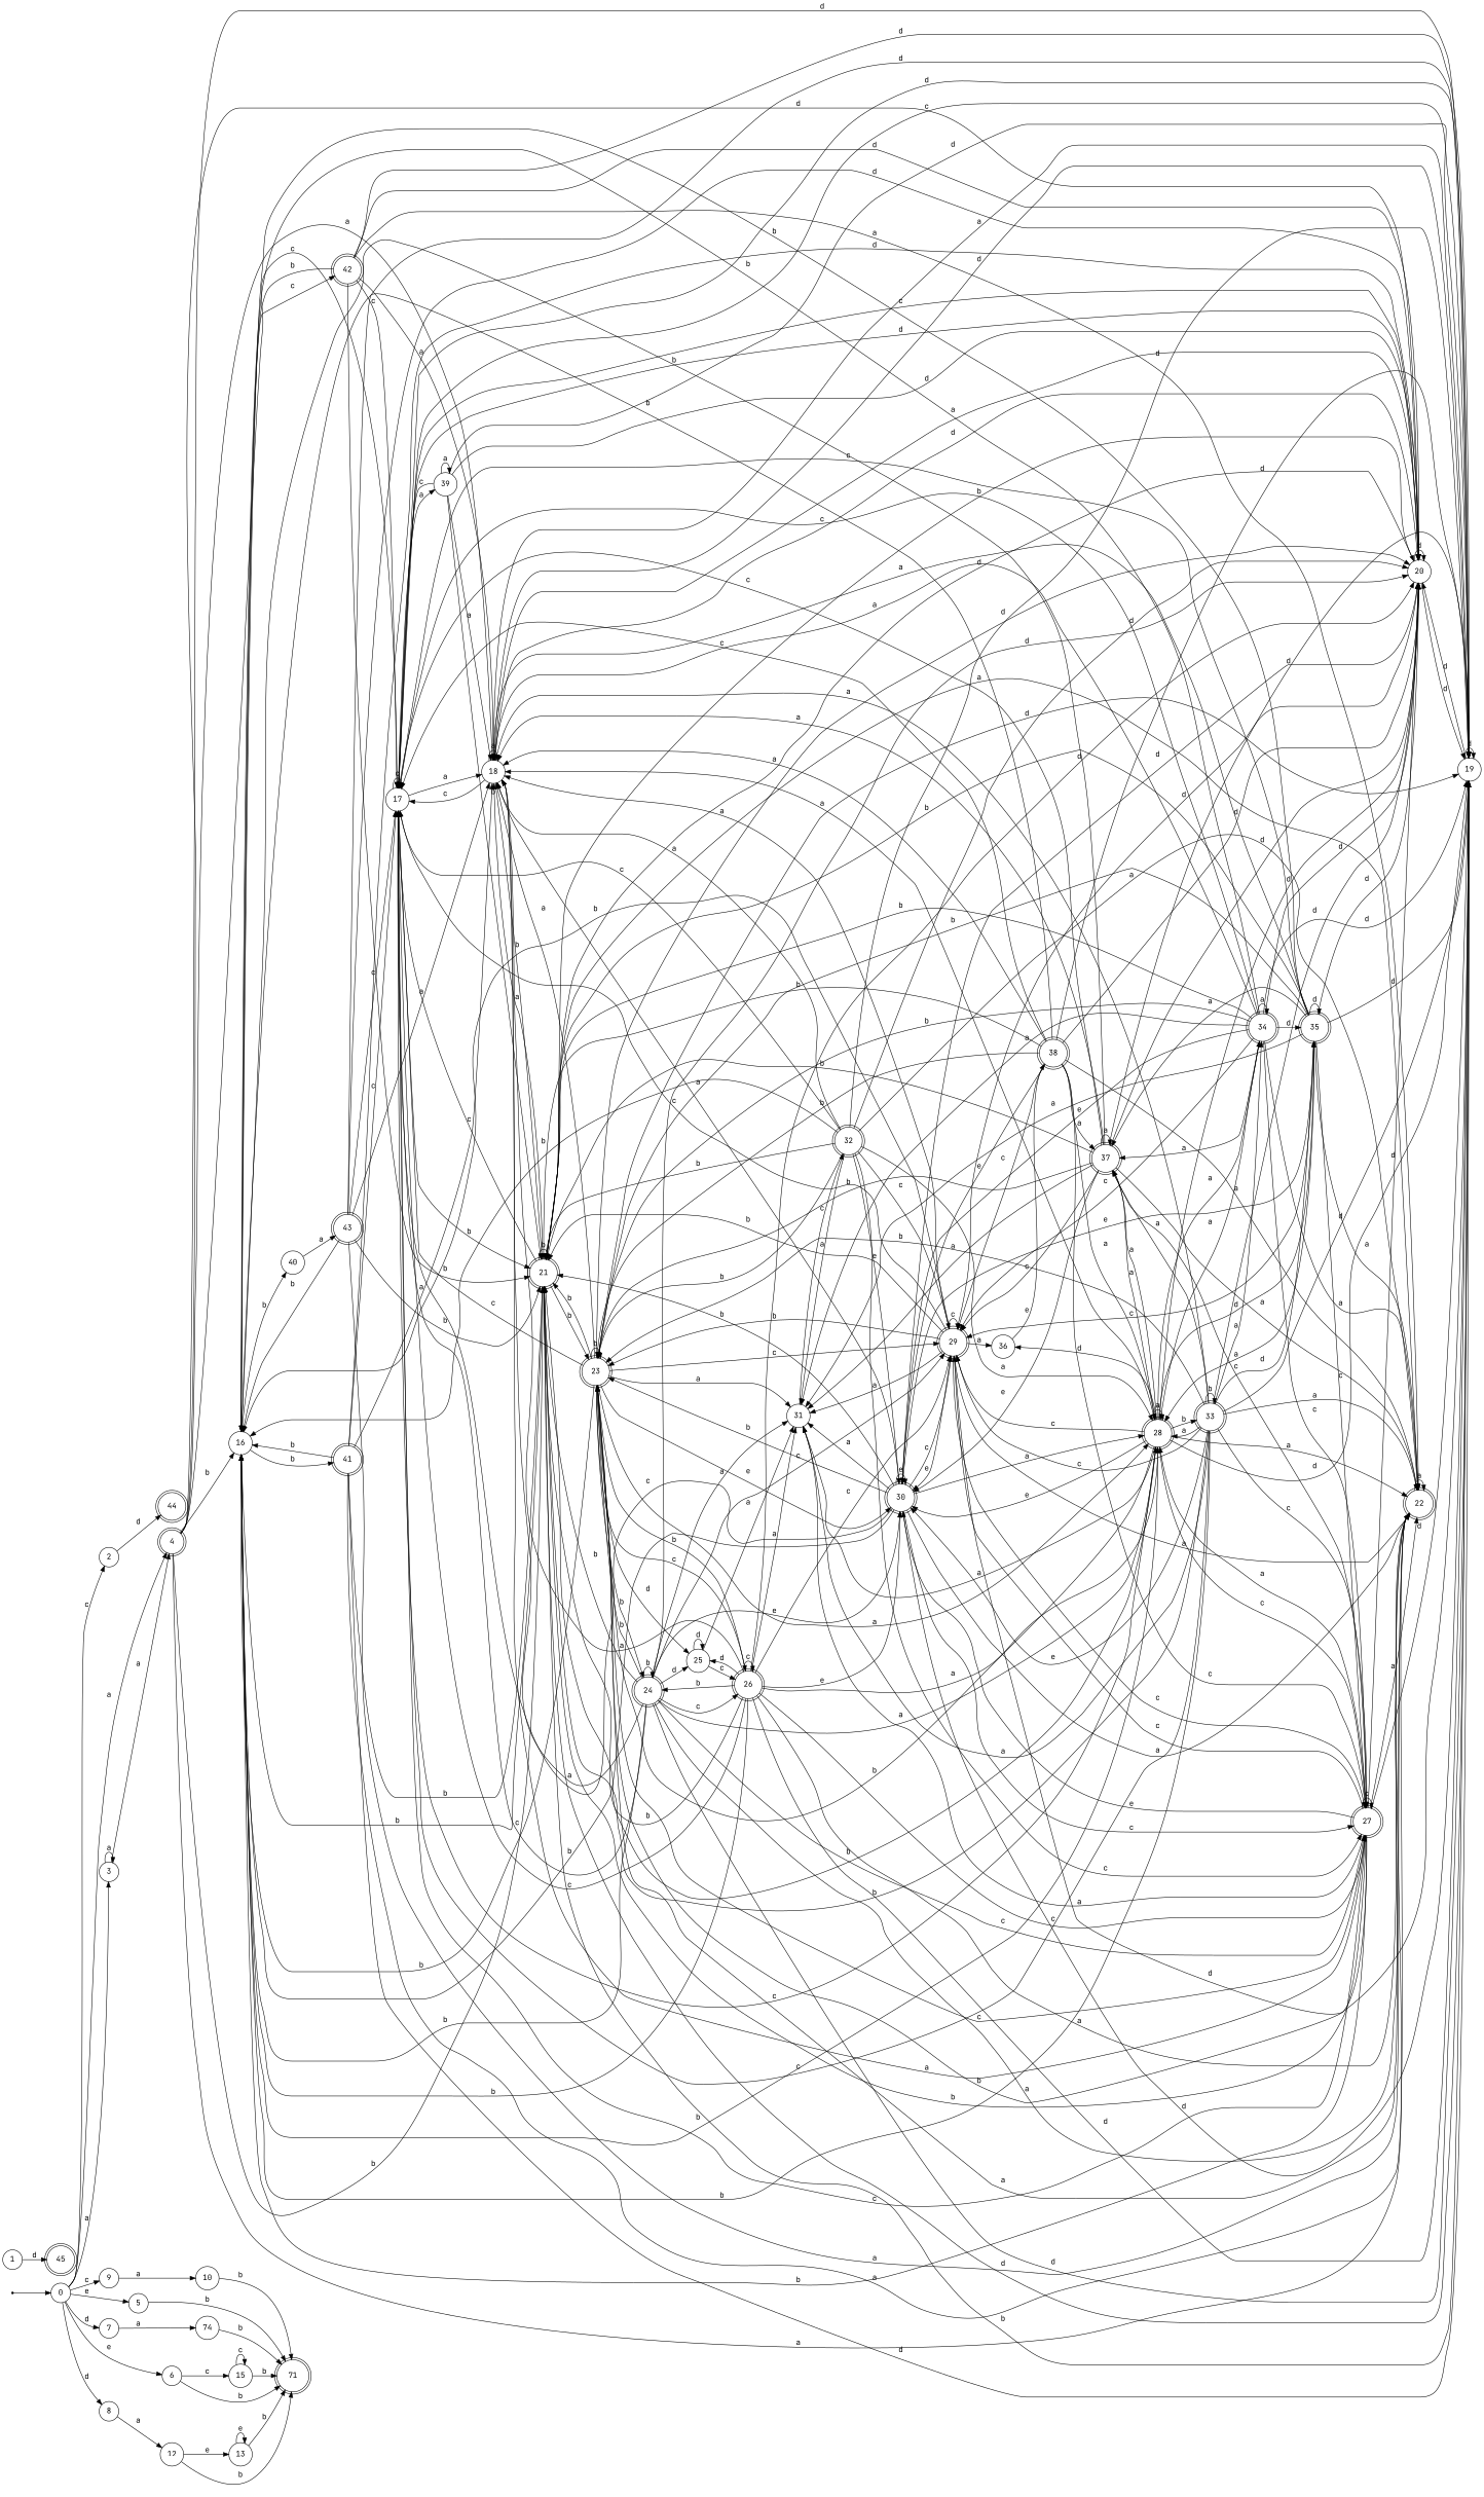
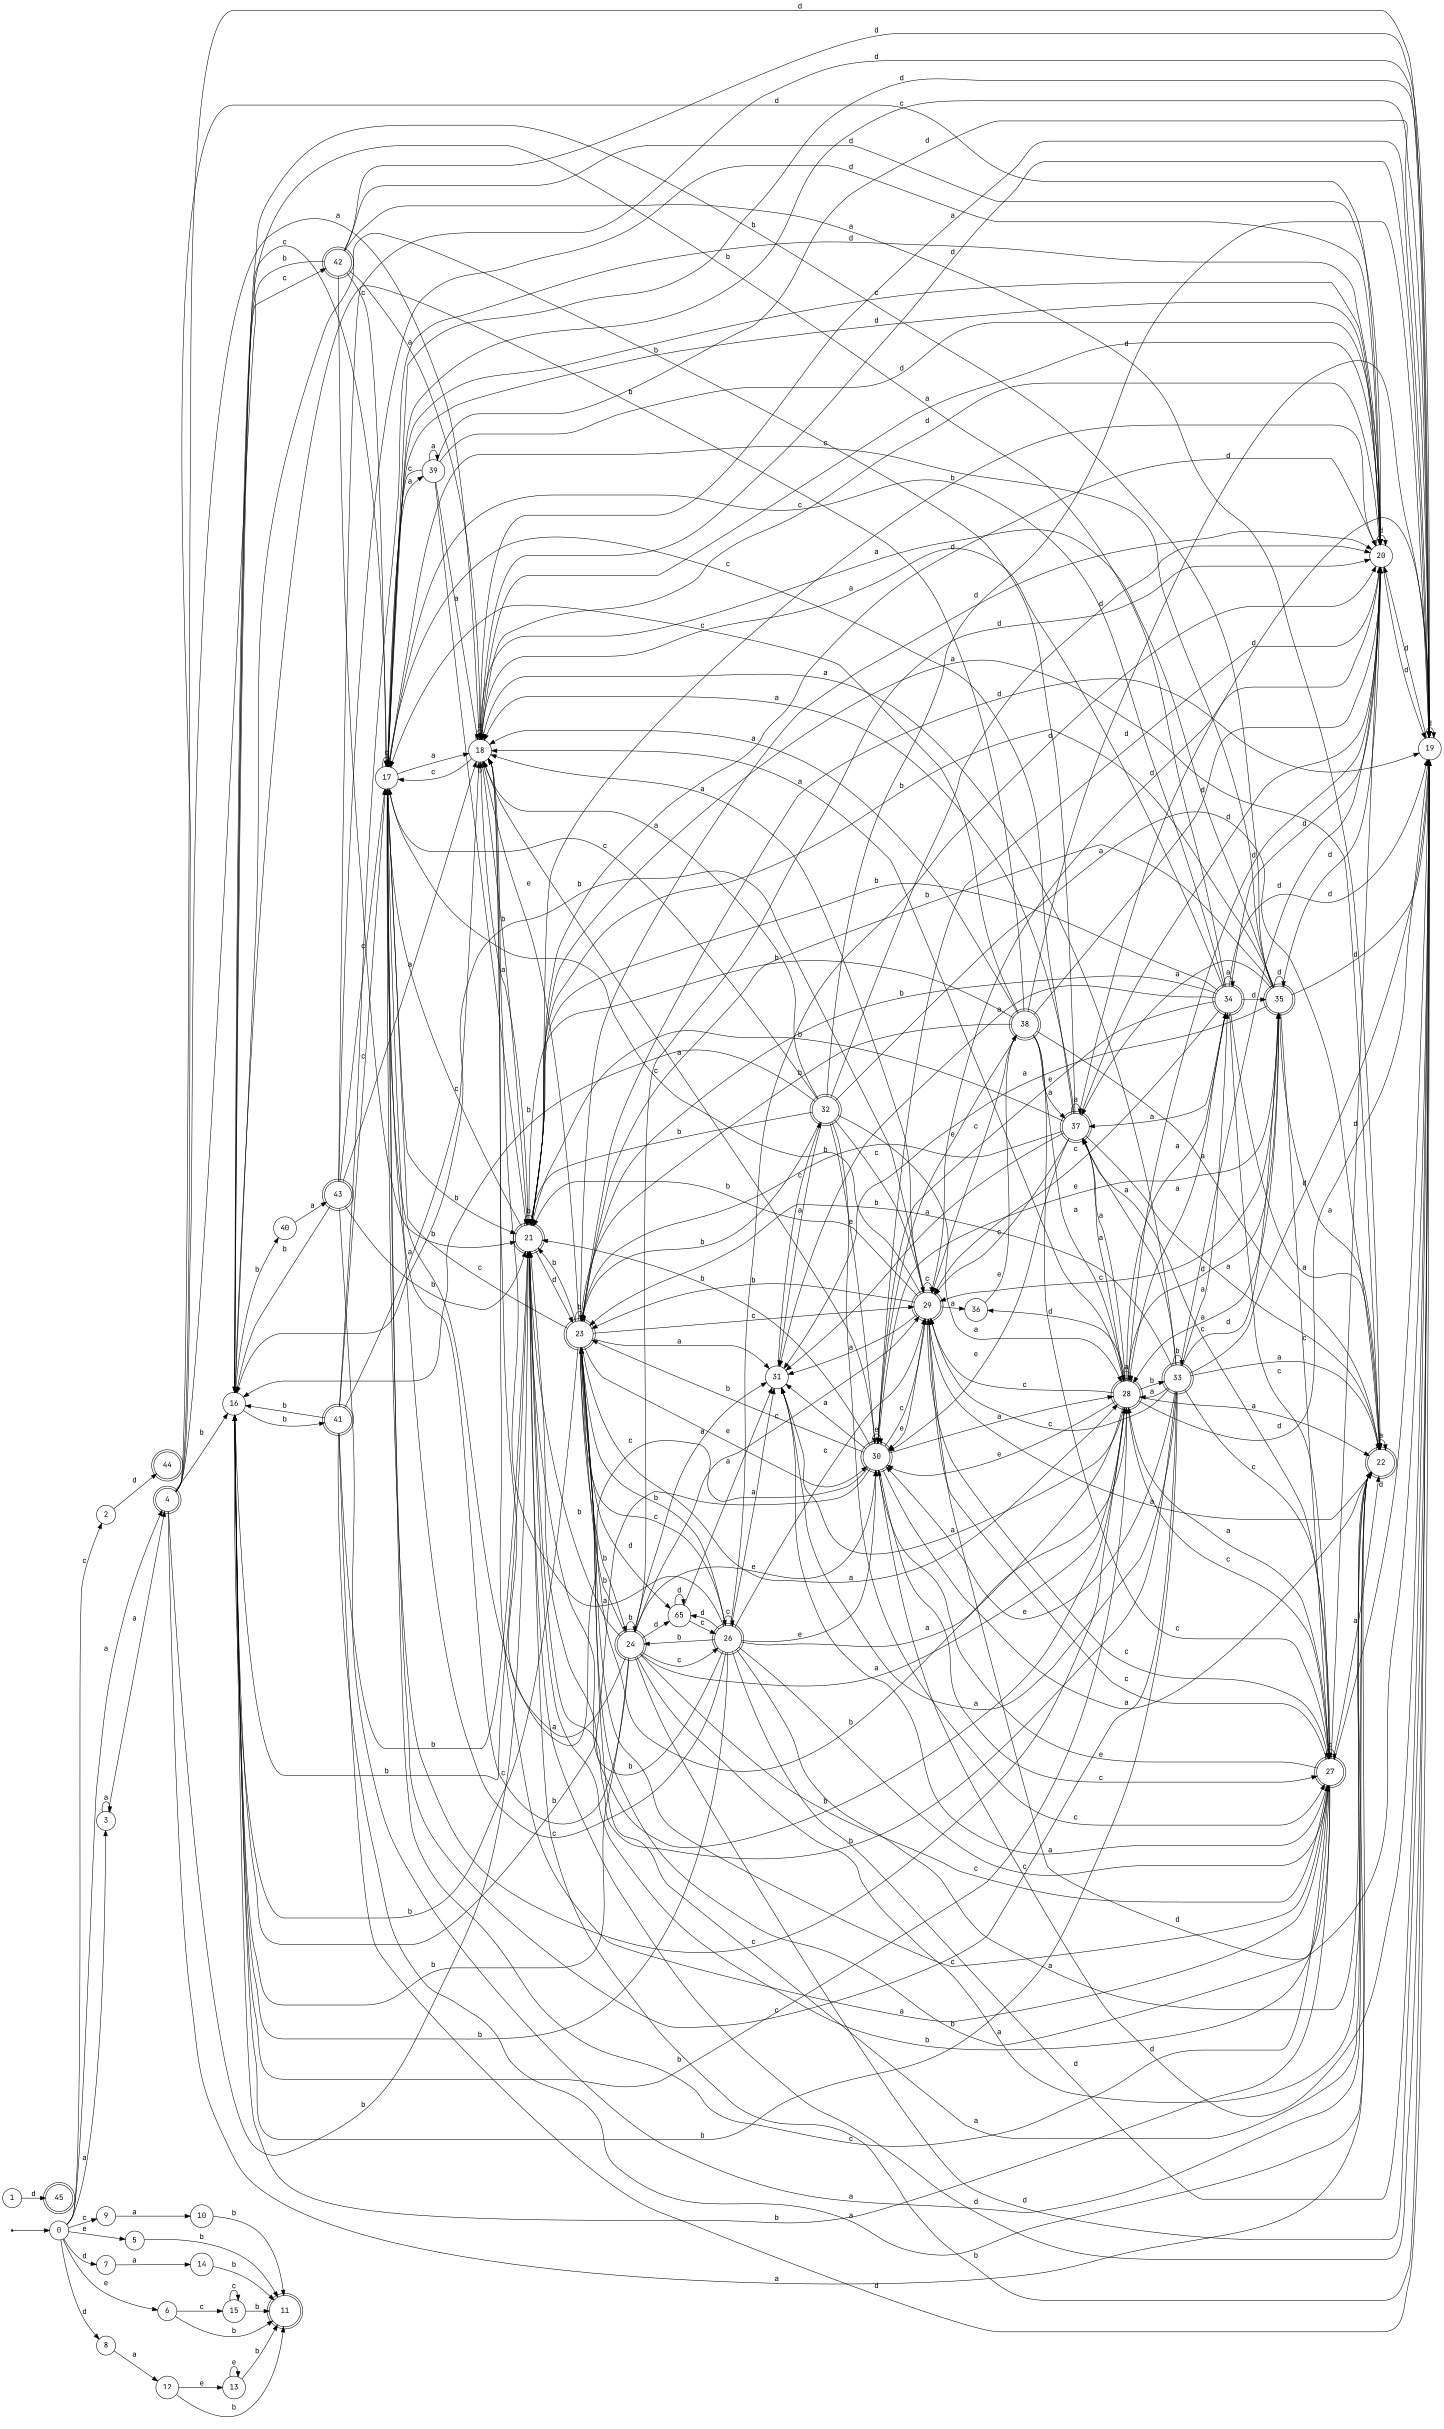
  digraph {
    fontname="JetBrains Mono"
    rankdir=LR
    node [fontname="JetBrains Mono" shape=circle]
    edge [fontname="JetBrains Mono"]
    dummy0 [shape=point]
    0
    2
    3
    4 [shape=doublecircle]
    5
    6
    7
    8
    9
    45 [shape=doublecircle]
    1
    44 [shape=doublecircle]
    16
    17
    18
    19
    20
    21 [shape=doublecircle]
    22 [shape=doublecircle]
-   11 [shape=doublecircle label=71]
+   11 [shape=doublecircle]
    15
-   14 [label=74]
+   14
    12
    10
    40
    41 [shape=doublecircle]
    42 [shape=doublecircle]
    39
    23 [shape=doublecircle]
    13
    43 [shape=doublecircle]
    24 [shape=doublecircle]
-   25
+   25 [label=65]
    26 [shape=doublecircle]
    27 [shape=doublecircle]
    28 [shape=doublecircle]
    29 [shape=doublecircle]
    30 [shape=doublecircle]
    31
    33 [shape=doublecircle]
    34 [shape=doublecircle]
    35 [shape=doublecircle]
    36
    37 [shape=doublecircle]
    32 [shape=doublecircle]
    38 [shape=doublecircle]
    dummy0 -> 0
    0 -> 2 [label=c]
    0 -> 3 [label=a]
    0 -> 4 [label=a]
    0 -> 5 [label=e]
    0 -> 6 [label=e]
    0 -> 7 [label=d]
    0 -> 8 [label=d]
    0 -> 9 [label=c]
    2 -> 44 [label=d]
    3 -> 3 [label=a]
    3 -> 4 [label=a]
    4 -> 16 [label=b]
    4 -> 17 [label=c]
    4 -> 18 [label=a]
    4 -> 19 [label=d]
    4 -> 20 [label=d]
    4 -> 21 [label=b]
    4 -> 22 [label=a]
    5 -> 11 [label=b]
    6 -> 11 [label=b]
    6 -> 15 [label=c]
    7 -> 14 [label=a]
    8 -> 12 [label=a]
    9 -> 10 [label=a]
    1 -> 45 [label=d]
    16 -> 40 [label=b]
    16 -> 41 [label=b]
    16 -> 42 [label=c]
    17 -> 17 [label=c]
    17 -> 18 [label=a]
    17 -> 19 [label=d]
    17 -> 20 [label=d]
    17 -> 21 [label=b]
    17 -> 39 [label=a]
    18 -> 17 [label=c]
    18 -> 18 [label=a]
    18 -> 19 [label=d]
    18 -> 20 [label=d]
    18 -> 21 [label=b]
    19 -> 17 [label=c]
    19 -> 18 [label=a]
    19 -> 19 [label=d]
    19 -> 20 [label=d]
    19 -> 21 [label=b]
    20 -> 17 [label=c]
    20 -> 18 [label=a]
    20 -> 19 [label=d]
    20 -> 20 [label=d]
    20 -> 21 [label=b]
    21 -> 16 [label=b]
    21 -> 17 [label=c]
    21 -> 18 [label=a]
    21 -> 19 [label=d]
    21 -> 20 [label=d]
    21 -> 21 [label=b]
    21 -> 22 [label=a]
-   21 -> 23 [label=b]
+   21 -> 23 [label=d]
    22 -> 22 [label=a]
    15 -> 11 [label=b]
    15 -> 15 [label=c]
    14 -> 11 [label=b]
    12 -> 11 [label=b]
    12 -> 13 [label=e]
    10 -> 11 [label=b]
    40 -> 43 [label=a]
    41 -> 16 [label=b]
    41 -> 17 [label=c]
    41 -> 18 [label=a]
    41 -> 19 [label=d]
    41 -> 20 [label=d]
    41 -> 21 [label=b]
    41 -> 22 [label=a]
    42 -> 16 [label=b]
    42 -> 17 [label=c]
    42 -> 18 [label=a]
    42 -> 19 [label=d]
    42 -> 20 [label=d]
    42 -> 21 [label=b]
    42 -> 22 [label=a]
    39 -> 17 [label=c]
    39 -> 18 [label=a]
    39 -> 19 [label=d]
    39 -> 20 [label=d]
    39 -> 21 [label=b]
    39 -> 39 [label=a]
    23 -> 16 [label=b]
    23 -> 17 [label=c]
-   23 -> 18 [label=a]
+   23 -> 18 [label=e]
    23 -> 19 [label=d]
    23 -> 20 [label=d]
    23 -> 21 [label=b]
    23 -> 22 [label=a]
    23 -> 23 [label=b]
    23 -> 24 [label=b]
    23 -> 25 [label=d]
    23 -> 26 [label=c]
    23 -> 27 [label=c]
    23 -> 28 [label=a]
    23 -> 29 [label=c]
    23 -> 30 [label=e]
    23 -> 31 [label=a]
    13 -> 11 [label=b]
    13 -> 13 [label=e]
    43 -> 16 [label=b]
    43 -> 17 [label=c]
    43 -> 18 [label=a]
    43 -> 19 [label=d]
    43 -> 20 [label=d]
    43 -> 21 [label=b]
    43 -> 22 [label=a]
    24 -> 16 [label=b]
    24 -> 17 [label=c]
    24 -> 18 [label=a]
    24 -> 19 [label=d]
    24 -> 20 [label=d]
    24 -> 21 [label=b]
    24 -> 22 [label=a]
    24 -> 23 [label=b]
    24 -> 24 [label=b]
    24 -> 25 [label=d]
    24 -> 26 [label=c]
    24 -> 27 [label=c]
    24 -> 28 [label=a]
    24 -> 29 [label=c]
    24 -> 30 [label=e]
    24 -> 31 [label=a]
    25 -> 25 [label=d]
    25 -> 26 [label=c]
    25 -> 31 [label=a]
    26 -> 16 [label=b]
    26 -> 17 [label=c]
    26 -> 18 [label=a]
    26 -> 19 [label=d]
    26 -> 20 [label=d]
    26 -> 21 [label=b]
    26 -> 22 [label=a]
    26 -> 23 [label=b]
    26 -> 24 [label=b]
    26 -> 25 [label=d]
    26 -> 26 [label=c]
    26 -> 27 [label=c]
    26 -> 28 [label=a]
    26 -> 29 [label=c]
    26 -> 30 [label=e]
    26 -> 31 [label=a]
    27 -> 16 [label=b]
    27 -> 17 [label=c]
    27 -> 18 [label=a]
    27 -> 19 [label=d]
    27 -> 20 [label=d]
    27 -> 21 [label=b]
    27 -> 22 [label=a]
    27 -> 23 [label=b]
    27 -> 27 [label=c]
    27 -> 28 [label=a]
    27 -> 29 [label=c]
    27 -> 30 [label=e]
    27 -> 31 [label=a]
    28 -> 16 [label=b]
    28 -> 17 [label=c]
    28 -> 18 [label=a]
    28 -> 19 [label=d]
    28 -> 20 [label=d]
    28 -> 21 [label=b]
    28 -> 22 [label=a]
    28 -> 23 [label=b]
    28 -> 27 [label=c]
    28 -> 28 [label=a]
    28 -> 29 [label=c]
    28 -> 30 [label=e]
    28 -> 31 [label=a]
    28 -> 33 [label=b]
    28 -> 34 [label=a]
    28 -> 35 [label=d]
    28 -> 36 [label=d]
    28 -> 37 [label=a]
    29 -> 16 [label=b]
    29 -> 17 [label=c]
    29 -> 18 [label=a]
    29 -> 19 [label=d]
    29 -> 20 [label=d]
    29 -> 21 [label=b]
    29 -> 22 [label=a]
    29 -> 23 [label=b]
    29 -> 27 [label=c]
    29 -> 29 [label=c]
    29 -> 30 [label=e]
    29 -> 31 [label=a]
    29 -> 36 [label=a]
    30 -> 16 [label=b]
    30 -> 17 [label=c]
    30 -> 18 [label=a]
    30 -> 19 [label=d]
    30 -> 20 [label=d]
    30 -> 21 [label=b]
    30 -> 22 [label=a]
    30 -> 23 [label=b]
    30 -> 27 [label=c]
    30 -> 28 [label=a]
    30 -> 29 [label=c]
    30 -> 30 [label=e]
    30 -> 31 [label=a]
    31 -> 32 [label=c]
    33 -> 16 [label=b]
    33 -> 17 [label=c]
    33 -> 18 [label=a]
    33 -> 19 [label=d]
    33 -> 20 [label=d]
    33 -> 21 [label=b]
    33 -> 22 [label=a]
    33 -> 23 [label=b]
    33 -> 27 [label=c]
    33 -> 28 [label=a]
    33 -> 29 [label=c]
    33 -> 30 [label=e]
    33 -> 31 [label=a]
    33 -> 33 [label=b]
    33 -> 34 [label=a]
    33 -> 35 [label=d]
    33 -> 37 [label=a]
    34 -> 16 [label=b]
    34 -> 17 [label=c]
    34 -> 18 [label=a]
    34 -> 19 [label=d]
    34 -> 20 [label=d]
    34 -> 21 [label=b]
    34 -> 22 [label=a]
    34 -> 23 [label=b]
    34 -> 27 [label=c]
    34 -> 28 [label=a]
    34 -> 29 [label=c]
    34 -> 30 [label=e]
    34 -> 31 [label=a]
    34 -> 34 [label=a]
    34 -> 35 [label=d]
    34 -> 37 [label=a]
    35 -> 16 [label=b]
    35 -> 17 [label=c]
    35 -> 18 [label=a]
    35 -> 19 [label=d]
    35 -> 20 [label=d]
    35 -> 21 [label=b]
    35 -> 22 [label=a]
    35 -> 23 [label=b]
    35 -> 27 [label=c]
    35 -> 28 [label=a]
    35 -> 29 [label=c]
    35 -> 30 [label=e]
    35 -> 31 [label=a]
    35 -> 35 [label=d]
    35 -> 37 [label=a]
    36 -> 38 [label=e]
    37 -> 16 [label=b]
    37 -> 17 [label=c]
    37 -> 18 [label=a]
    37 -> 19 [label=d]
    37 -> 20 [label=d]
    37 -> 21 [label=b]
    37 -> 22 [label=a]
    37 -> 23 [label=b]
    37 -> 27 [label=c]
    37 -> 28 [label=a]
    37 -> 29 [label=c]
    37 -> 30 [label=e]
    37 -> 31 [label=a]
    37 -> 37 [label=a]
    32 -> 16 [label=b]
    32 -> 17 [label=c]
    32 -> 18 [label=a]
    32 -> 19 [label=d]
    32 -> 20 [label=d]
    32 -> 21 [label=b]
    32 -> 22 [label=a]
    32 -> 23 [label=b]
    32 -> 27 [label=c]
    32 -> 28 [label=a]
    32 -> 29 [label=c]
    32 -> 30 [label=e]
    32 -> 31 [label=a]
    38 -> 16 [label=b]
    38 -> 17 [label=c]
    38 -> 18 [label=a]
    38 -> 19 [label=d]
    38 -> 20 [label=d]
    38 -> 21 [label=b]
    38 -> 22 [label=a]
    38 -> 23 [label=b]
    38 -> 27 [label=c]
    38 -> 28 [label=a]
    38 -> 29 [label=c]
    38 -> 30 [label=e]
    38 -> 37 [label=a]
  }
